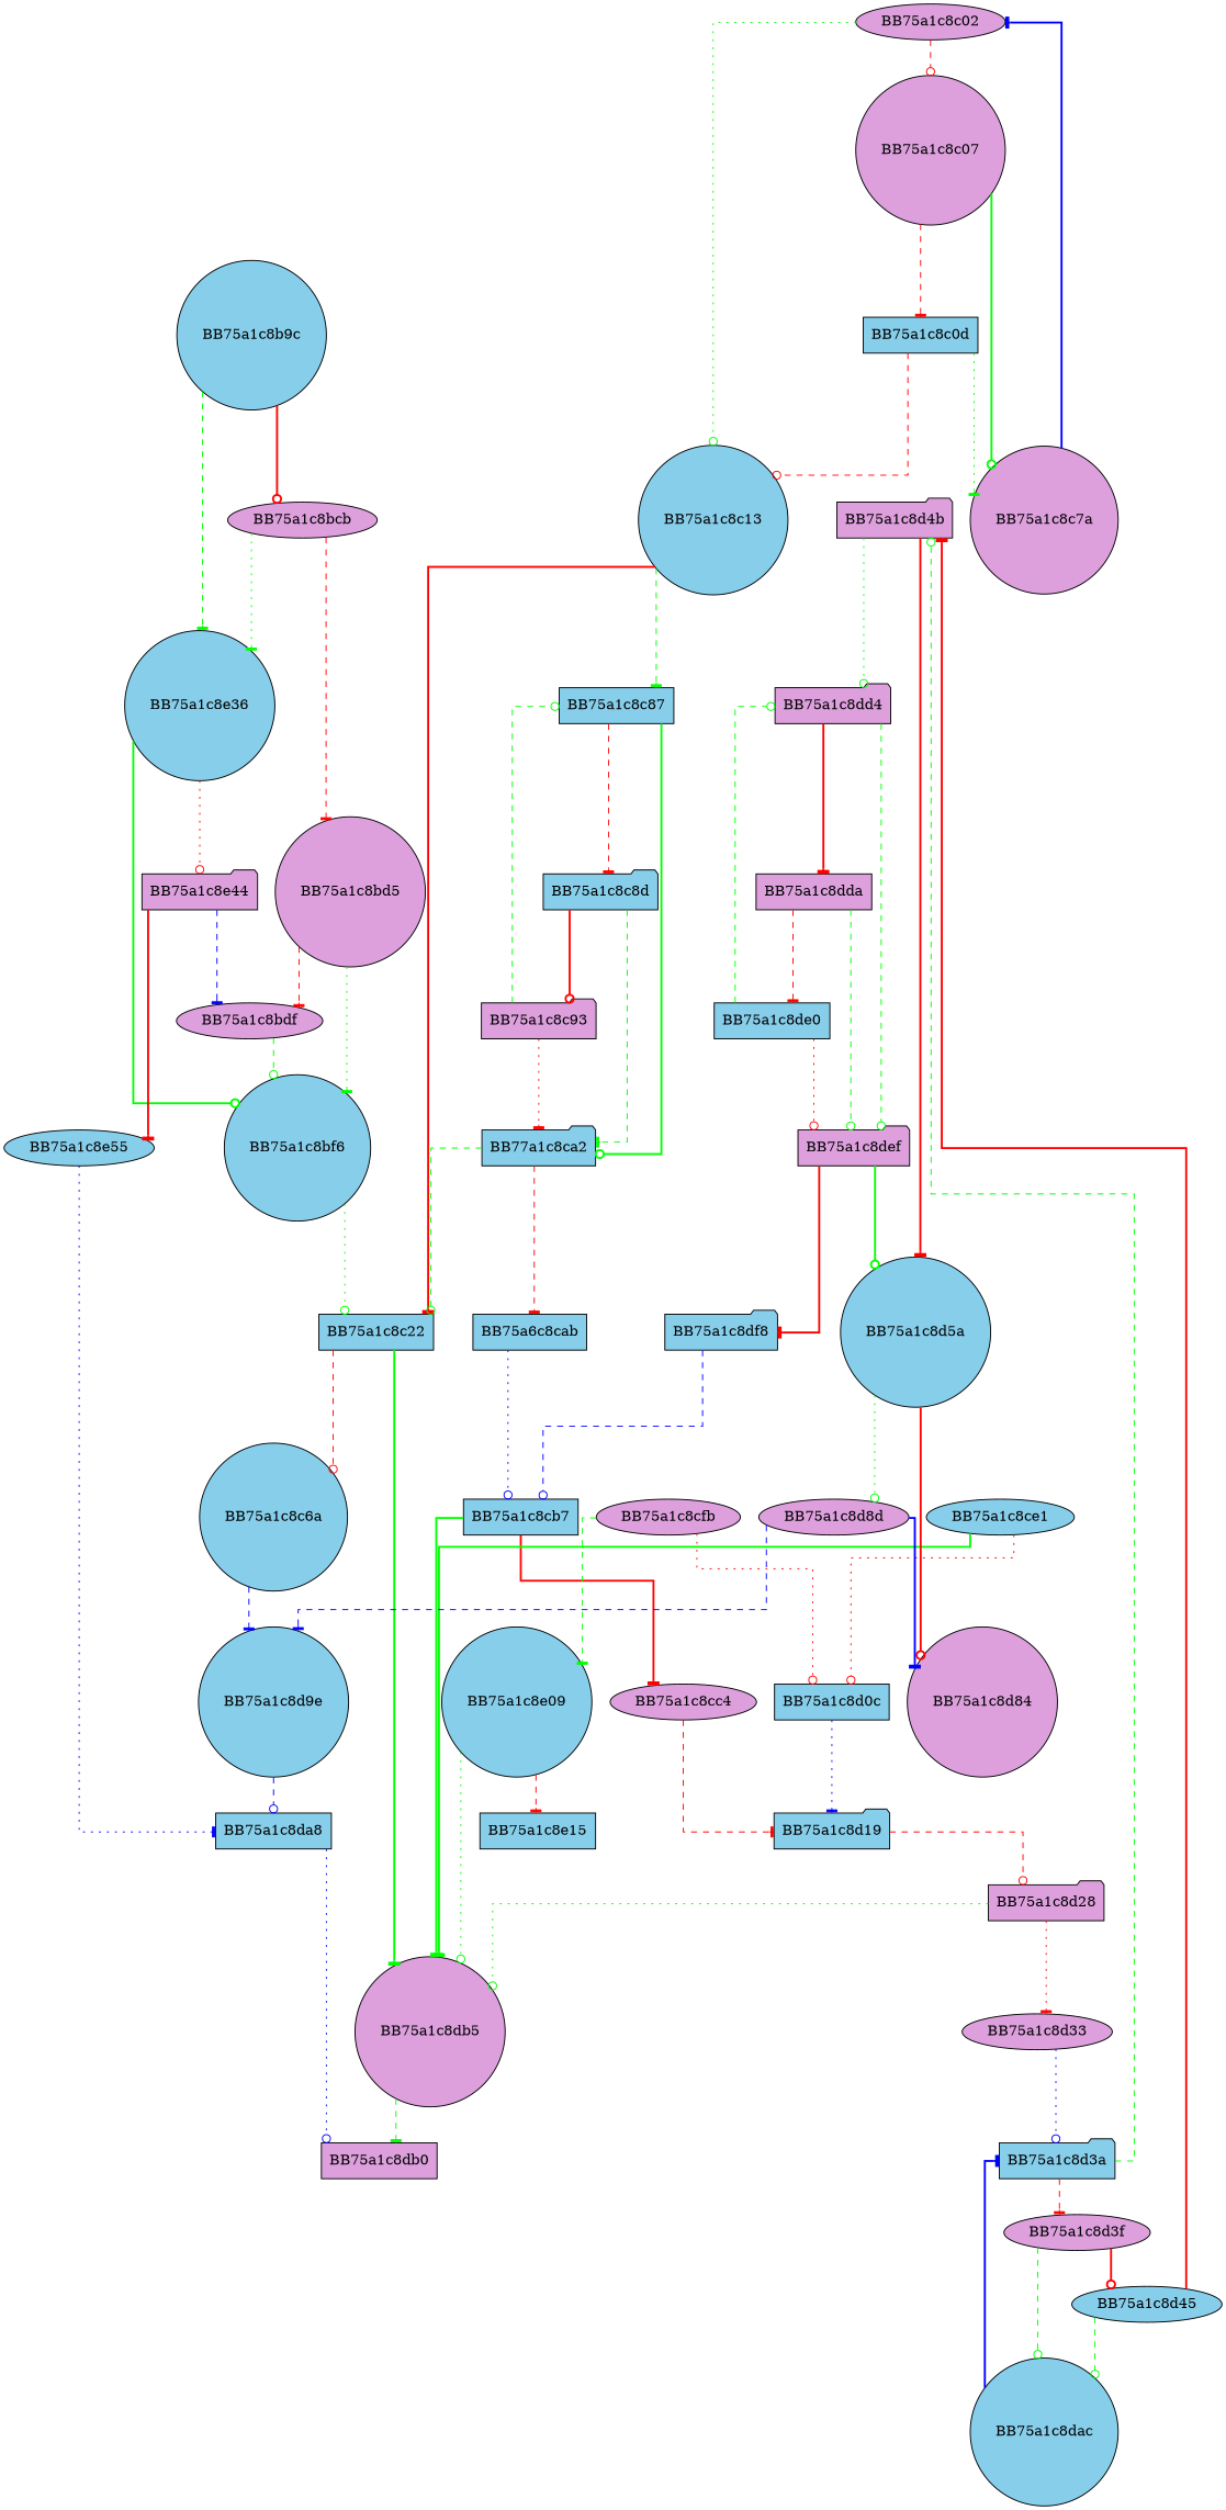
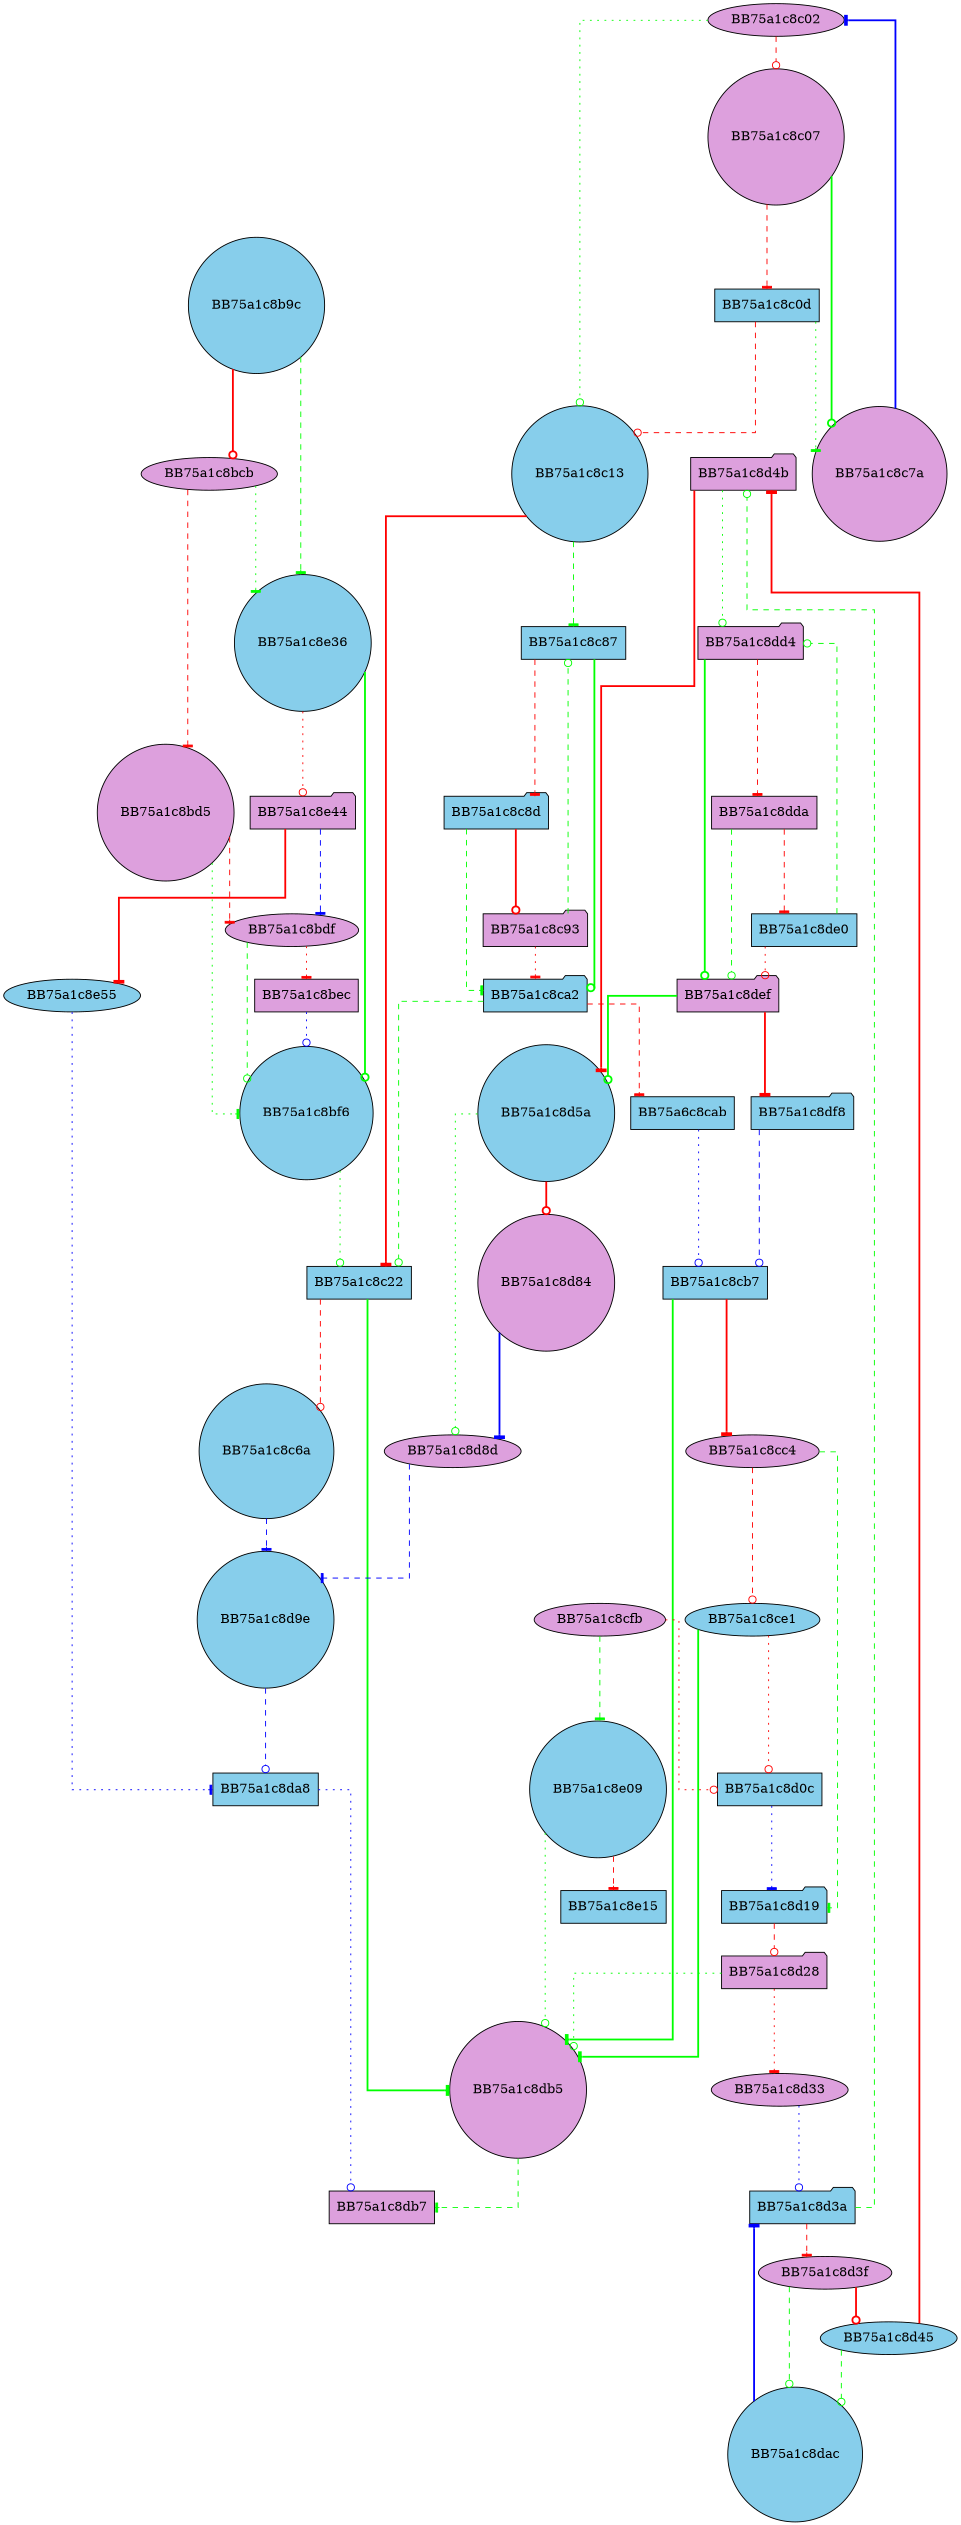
  digraph {
    splines=ortho
    node [fillcolor=skyblue shape=circle style=filled]
    edge [arrowhead=tee color=green style=dashed]
    BB75a1c8b9c
    BB75a1c8e36
    BB75a1c8bcb [fillcolor=plum shape=ellipse]
    BB75a1c8bf6
    BB75a1c8e44 [fillcolor=plum shape=folder]
    BB75a1c8bd5 [fillcolor=plum]
    BB75a1c8c22 [shape=box]
    BB75a1c8bdf [fillcolor=plum shape=ellipse]
    BB75a1c8e55 [shape=ellipse]
+   BB75a1c8bec [fillcolor=plum shape=box]
    BB75a1c8db5 [fillcolor=plum]
    BB75a1c8c6a
-   BB75a1c8db7 [fillcolor=plum shape=box label=BB75a1c8db0]
+   BB75a1c8db7 [fillcolor=plum shape=box]
    BB75a1c8d9e
    BB75a1c8c02 [fillcolor=plum shape=ellipse]
    BB75a1c8c13
    BB75a1c8c07 [fillcolor=plum]
    BB75a1c8c87 [shape=box]
    BB75a1c8c7a [fillcolor=plum]
    BB75a1c8c0d [shape=box]
-   BB75a1c8ca2 [shape=folder label=BB77a1c8ca2]
+   BB75a1c8ca2 [shape=folder]
    BB75a1c8c8d [shape=folder]
    n23 [label=BB75a6c8cab shape=box]
    BB75a1c8c93 [fillcolor=plum shape=folder]
    BB75a1c8da8 [shape=box]
    BB75a1c8cb7 [shape=box]
    BB75a1c8cc4 [fillcolor=plum shape=ellipse]
    BB75a1c8d19 [shape=folder]
    BB75a1c8ce1 [shape=ellipse]
    BB75a1c8d28 [fillcolor=plum shape=folder]
    BB75a1c8d0c [shape=box]
    BB75a1c8d33 [fillcolor=plum shape=ellipse]
    BB75a1c8cfb [fillcolor=plum shape=ellipse]
    BB75a1c8e09
    BB75a1c8e15 [shape=box]
    BB75a1c8d3a [shape=folder]
    BB75a1c8d4b [fillcolor=plum shape=folder]
    BB75a1c8d3f [fillcolor=plum shape=ellipse]
    BB75a1c8dd4 [fillcolor=plum shape=folder]
    BB75a1c8d5a
    BB75a1c8dac
    BB75a1c8d45 [shape=ellipse]
    BB75a1c8def [fillcolor=plum shape=folder]
    BB75a1c8dda [fillcolor=plum shape=box]
    BB75a1c8d8d [fillcolor=plum shape=ellipse]
    BB75a1c8d84 [fillcolor=plum]
    BB75a1c8df8 [shape=folder]
    BB75a1c8de0 [shape=box]
    BB75a1c8b9c -> BB75a1c8e36
    BB75a1c8b9c -> BB75a1c8bcb [arrowhead=odot color=red style=bold]
    BB75a1c8e36 -> BB75a1c8bf6 [arrowhead=odot style=bold]
    BB75a1c8e36 -> BB75a1c8e44 [arrowhead=odot color=red style=dotted]
    BB75a1c8bcb -> BB75a1c8e36 [style=dotted]
    BB75a1c8bcb -> BB75a1c8bd5 [color=red]
    BB75a1c8bf6 -> BB75a1c8c22 [arrowhead=odot style=dotted]
    BB75a1c8e44 -> BB75a1c8bdf [color=blue]
    BB75a1c8e44 -> BB75a1c8e55 [color=red style=bold]
    BB75a1c8bd5 -> BB75a1c8bf6 [style=dotted]
    BB75a1c8bd5 -> BB75a1c8bdf [color=red]
    BB75a1c8c22 -> BB75a1c8db5 [style=bold]
    BB75a1c8c22 -> BB75a1c8c6a [arrowhead=odot color=red]
    BB75a1c8bdf -> BB75a1c8bf6 [arrowhead=odot]
+   BB75a1c8bdf -> BB75a1c8bec [color=red style=dotted]
    BB75a1c8e55 -> BB75a1c8da8 [color=blue style=dotted]
+   BB75a1c8bec -> BB75a1c8bf6 [arrowhead=odot color=blue style=dotted]
    BB75a1c8db5 -> BB75a1c8db7
    BB75a1c8c6a -> BB75a1c8d9e [color=blue]
    BB75a1c8d9e -> BB75a1c8da8 [arrowhead=odot color=blue]
    BB75a1c8c02 -> BB75a1c8c13 [arrowhead=odot style=dotted]
    BB75a1c8c02 -> BB75a1c8c07 [arrowhead=odot color=red]
    BB75a1c8c13 -> BB75a1c8c22 [color=red style=bold]
    BB75a1c8c13 -> BB75a1c8c87
    BB75a1c8c07 -> BB75a1c8c7a [arrowhead=odot style=bold]
    BB75a1c8c07 -> BB75a1c8c0d [color=red]
    BB75a1c8c87 -> BB75a1c8ca2 [arrowhead=odot style=bold]
    BB75a1c8c87 -> BB75a1c8c8d [color=red]
    BB75a1c8c7a -> BB75a1c8c02 [color=blue style=bold]
    BB75a1c8c0d -> BB75a1c8c13 [arrowhead=odot color=red]
    BB75a1c8c0d -> BB75a1c8c7a [style=dotted]
    BB75a1c8ca2 -> BB75a1c8c22 [arrowhead=odot]
    BB75a1c8ca2 -> n23 [color=red]
    BB75a1c8c8d -> BB75a1c8ca2
    BB75a1c8c8d -> BB75a1c8c93 [arrowhead=odot color=red style=bold]
    n23 -> BB75a1c8cb7 [arrowhead=odot color=blue style=dotted]
    BB75a1c8c93 -> BB75a1c8c87 [arrowhead=odot]
    BB75a1c8c93 -> BB75a1c8ca2 [color=red style=dotted]
    BB75a1c8da8 -> BB75a1c8db7 [arrowhead=odot color=blue style=dotted]
    BB75a1c8cb7 -> BB75a1c8db5 [style=bold]
    BB75a1c8cb7 -> BB75a1c8cc4 [color=red style=bold]
-   BB75a1c8cc4 -> BB75a1c8d19 [color=red]
+   BB75a1c8cc4 -> BB75a1c8d19
+   BB75a1c8cc4 -> BB75a1c8ce1 [arrowhead=odot color=red]
    BB75a1c8d19 -> BB75a1c8d28 [arrowhead=odot color=red]
    BB75a1c8ce1 -> BB75a1c8db5 [style=bold]
    BB75a1c8ce1 -> BB75a1c8d0c [arrowhead=odot color=red style=dotted]
    BB75a1c8d28 -> BB75a1c8db5 [arrowhead=odot style=dotted]
    BB75a1c8d28 -> BB75a1c8d33 [color=red style=dotted]
    BB75a1c8d0c -> BB75a1c8d19 [color=blue style=dotted]
    BB75a1c8d33 -> BB75a1c8d3a [arrowhead=odot color=blue style=dotted]
    BB75a1c8cfb -> BB75a1c8d0c [arrowhead=odot color=red style=dotted]
    BB75a1c8cfb -> BB75a1c8e09
    BB75a1c8e09 -> BB75a1c8db5 [arrowhead=odot style=dotted]
    BB75a1c8e09 -> BB75a1c8e15 [color=red]
    BB75a1c8d3a -> BB75a1c8d4b [arrowhead=odot]
    BB75a1c8d3a -> BB75a1c8d3f [color=red]
    BB75a1c8d4b -> BB75a1c8dd4 [arrowhead=odot style=dotted]
    BB75a1c8d4b -> BB75a1c8d5a [color=red style=bold]
    BB75a1c8d3f -> BB75a1c8dac [arrowhead=odot]
    BB75a1c8d3f -> BB75a1c8d45 [arrowhead=odot color=red style=bold]
-   BB75a1c8dd4 -> BB75a1c8def [arrowhead=odot]
-   BB75a1c8dd4 -> BB75a1c8dda [color=red style=bold]
+   BB75a1c8dd4 -> BB75a1c8def [arrowhead=odot style=bold]
+   BB75a1c8dd4 -> BB75a1c8dda [color=red]
    BB75a1c8d5a -> BB75a1c8d8d [arrowhead=odot style=dotted]
    BB75a1c8d5a -> BB75a1c8d84 [arrowhead=odot color=red style=bold]
    BB75a1c8dac -> BB75a1c8d3a [color=blue style=bold]
    BB75a1c8d45 -> BB75a1c8d4b [color=red style=bold]
    BB75a1c8d45 -> BB75a1c8dac [arrowhead=odot]
    BB75a1c8def -> BB75a1c8d5a [arrowhead=odot style=bold]
    BB75a1c8def -> BB75a1c8df8 [color=red style=bold]
    BB75a1c8dda -> BB75a1c8def [arrowhead=odot]
    BB75a1c8dda -> BB75a1c8de0 [color=red]
    BB75a1c8d8d -> BB75a1c8d9e [color=blue]
-   BB75a1c8d8d -> BB75a1c8d84 [color=blue style=bold]
+   BB75a1c8d84 -> BB75a1c8d8d [color=blue style=bold]
    BB75a1c8df8 -> BB75a1c8cb7 [arrowhead=odot color=blue]
    BB75a1c8de0 -> BB75a1c8dd4 [arrowhead=odot]
    BB75a1c8de0 -> BB75a1c8def [arrowhead=odot color=red style=dotted]
  }
